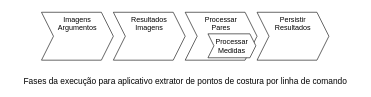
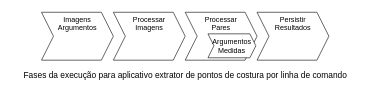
  <mxCell id="0" />
  <mxCell id="1" parent="0" />
- <mxCell id="2" value="&lt;font style=&quot;font-size: 14px&quot;&gt;Fases da execução para aplicativo extrator de pontos de costura por linha de comando&lt;/font&gt;" style="text;html=1;strokeColor=none;fillColor=none;align=center;verticalAlign=middle;whiteSpace=wrap;rounded=0;" parent="1" vertex="1"><mxGeometry x="20.5" y="120" width="575" height="30" as="geometry" /></mxCell>
+ <mxCell id="2" value="&lt;font style=&quot;font-size: 14px&quot;&gt;Fases da execução para aplicativo extrator de pontos de costura por linha de comando&lt;/font&gt;" style="text;html=1;strokeColor=none;fillColor=none;align=center;verticalAlign=middle;whiteSpace=wrap;rounded=0;" parent="1" vertex="1"><mxGeometry x="20.5" y="110" width="575" height="30" as="geometry" /></mxCell>
  <mxCell id="3" value="" style="group" parent="1" vertex="1" connectable="0"><mxGeometry x="68" y="20" width="480" height="80" as="geometry" /></mxCell>
- <mxCell id="4" value="Resultados&lt;br&gt;Imagens&lt;br&gt;&lt;br&gt;&lt;br&gt;&lt;br&gt;" style="shape=step;perimeter=stepPerimeter;whiteSpace=wrap;html=1;fixedSize=1;" parent="3" vertex="1"><mxGeometry x="120" width="120" height="80" as="geometry" /></mxCell>
+ <mxCell id="4" value="Processar&lt;br&gt;Imagens&lt;br&gt;&lt;br&gt;&lt;br&gt;&lt;br&gt;" style="shape=step;perimeter=stepPerimeter;whiteSpace=wrap;html=1;fixedSize=1;" parent="3" vertex="1"><mxGeometry x="120" width="120" height="80" as="geometry" /></mxCell>
  <mxCell id="5" value="Processar&lt;br&gt;Pares&lt;br&gt;&lt;br&gt;&lt;br&gt;&lt;br&gt;" style="shape=step;perimeter=stepPerimeter;whiteSpace=wrap;html=1;fixedSize=1;" parent="3" vertex="1"><mxGeometry x="240" width="120" height="80" as="geometry" /></mxCell>
- <mxCell id="6" value="Processar&lt;br&gt;Medidas" style="shape=step;perimeter=stepPerimeter;whiteSpace=wrap;html=1;fixedSize=1;size=10.0;" parent="3" vertex="1"><mxGeometry x="278" y="36" width="80" height="40" as="geometry" /></mxCell>
+ <mxCell id="6" value="Argumentos&lt;br&gt;Medidas" style="shape=step;perimeter=stepPerimeter;whiteSpace=wrap;html=1;fixedSize=1;size=10.0;" parent="3" vertex="1"><mxGeometry x="278" y="36" width="80" height="40" as="geometry" /></mxCell>
  <mxCell id="7" value="Imagens&lt;br&gt;Argumentos&lt;br&gt;&lt;br&gt;&lt;br&gt;&lt;br&gt;" style="shape=step;perimeter=stepPerimeter;whiteSpace=wrap;html=1;fixedSize=1;" parent="3" vertex="1"><mxGeometry width="120" height="80" as="geometry" /></mxCell>
  <mxCell id="8" value="Persistir&lt;br&gt;Resultados&lt;br&gt;&lt;br&gt;&lt;br&gt;&lt;br&gt;" style="shape=step;perimeter=stepPerimeter;whiteSpace=wrap;html=1;fixedSize=1;" parent="3" vertex="1"><mxGeometry x="360" width="120" height="80" as="geometry" /></mxCell>
